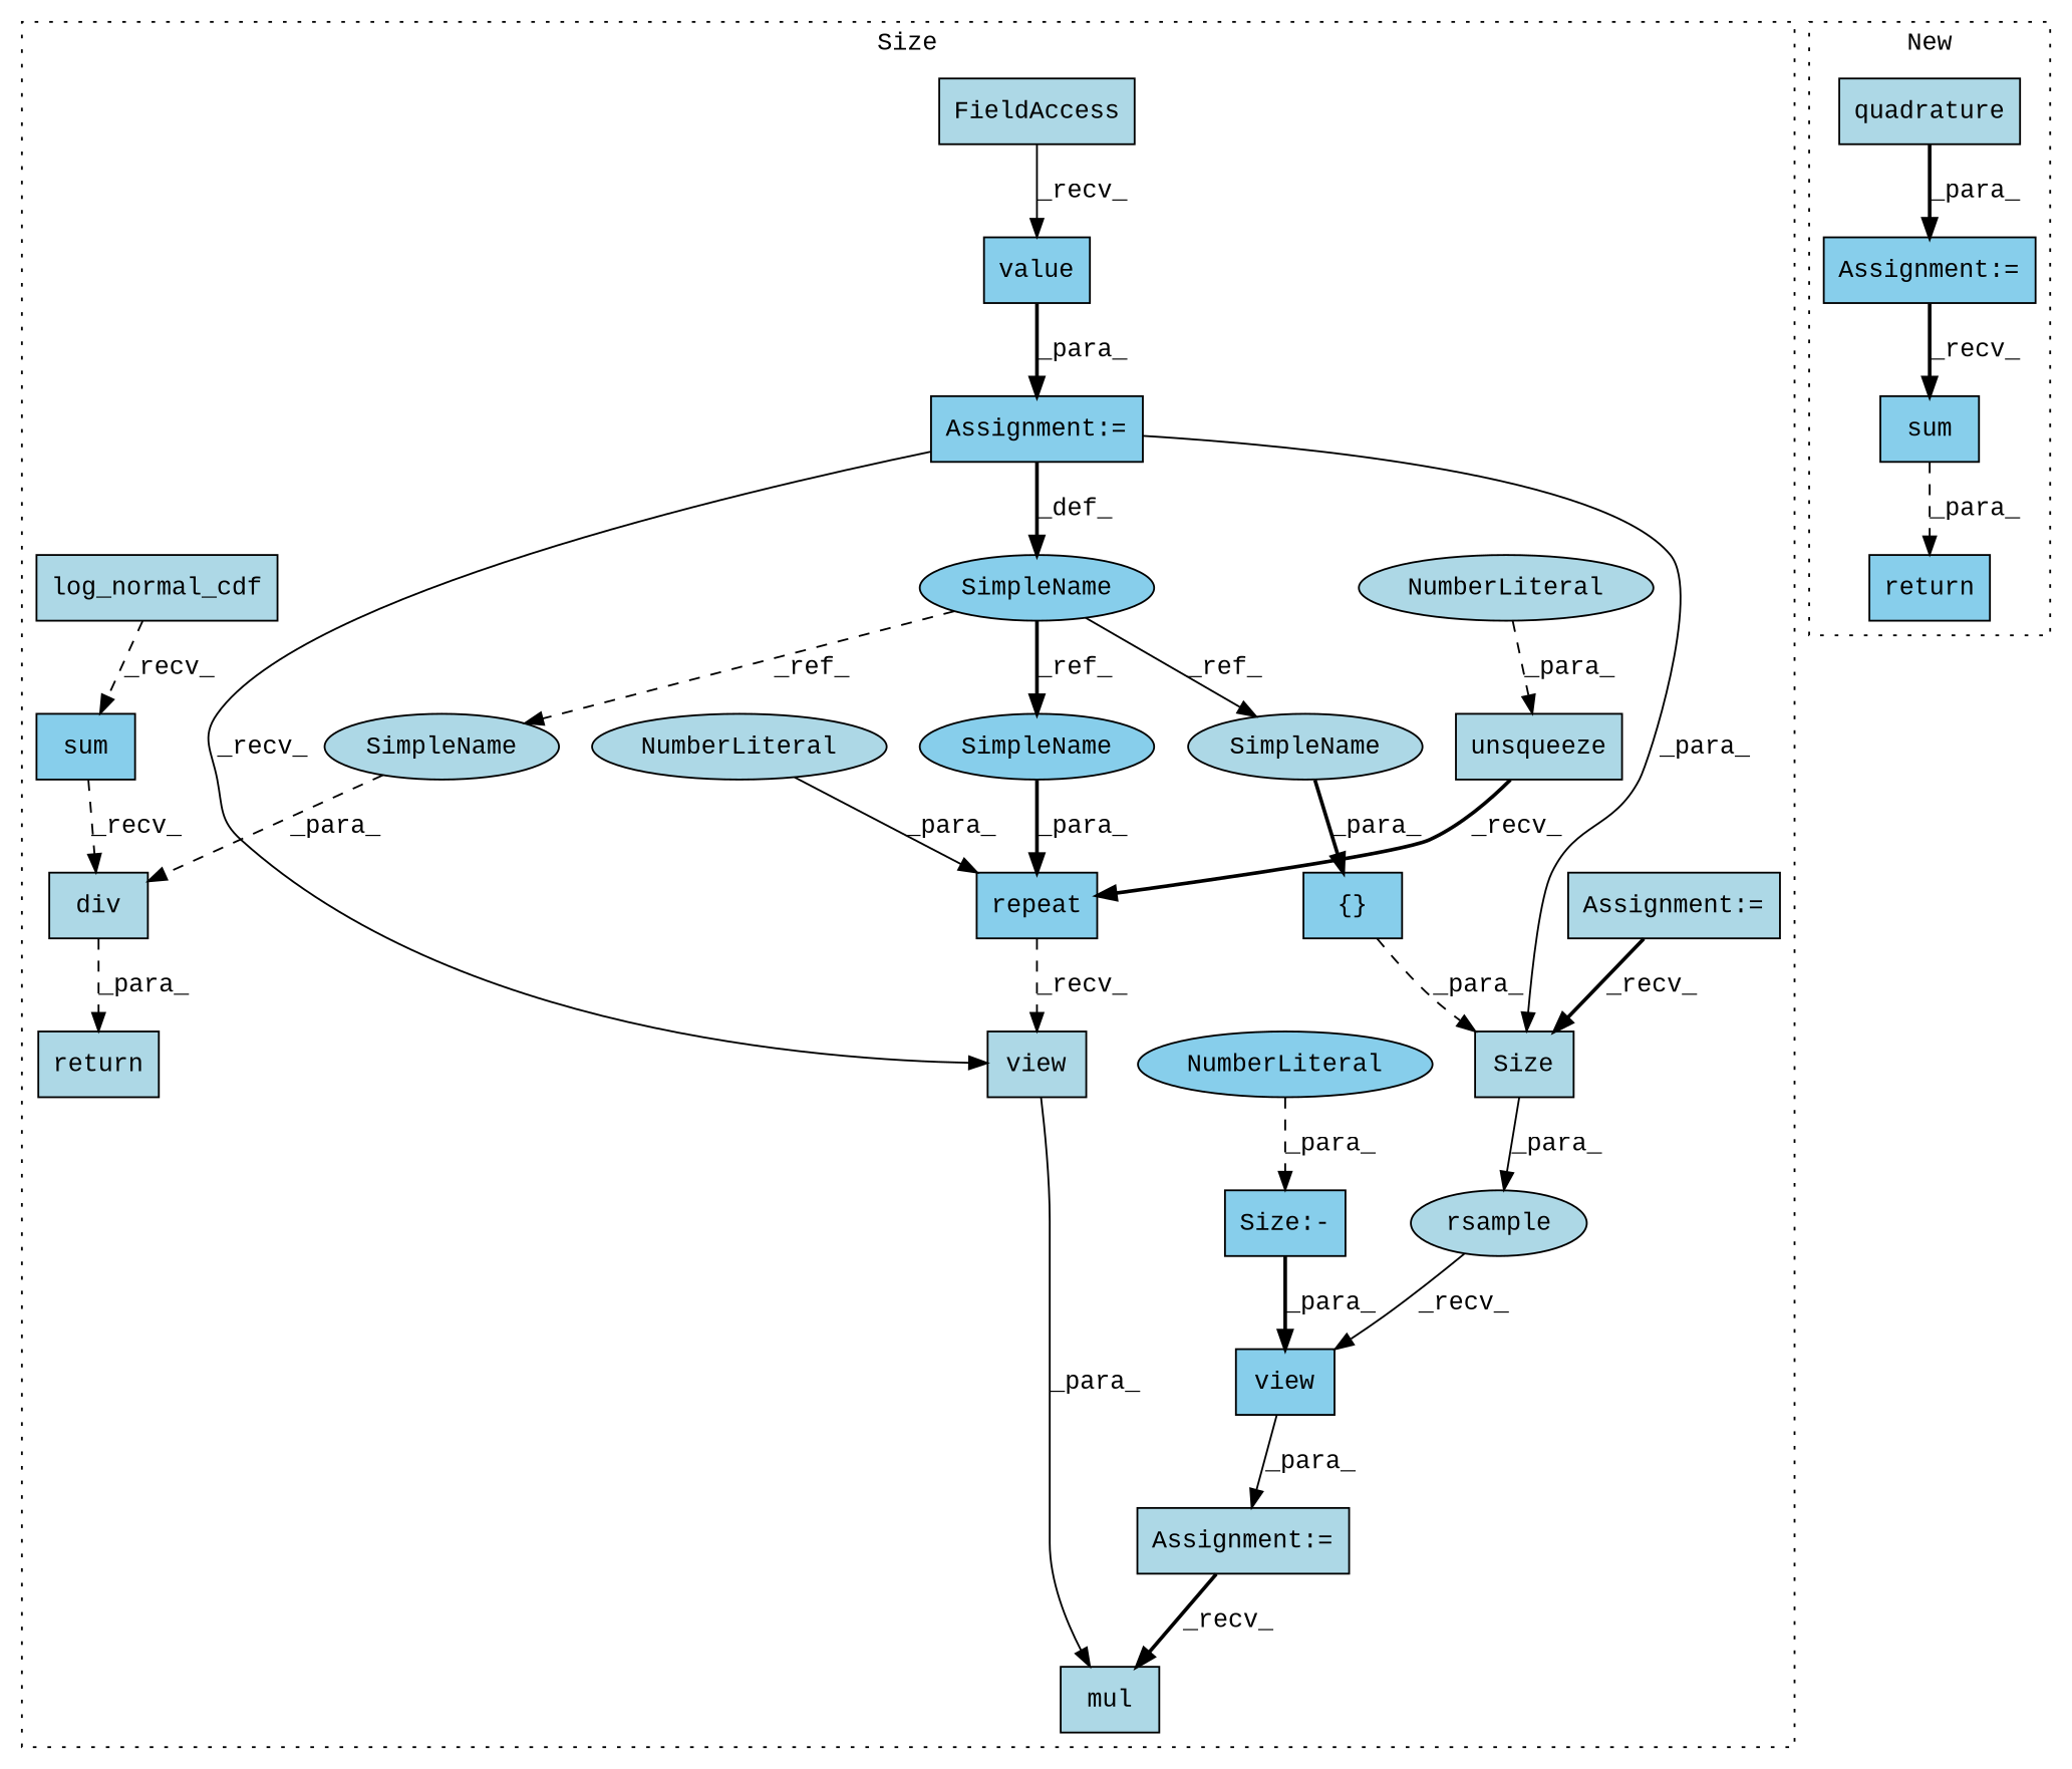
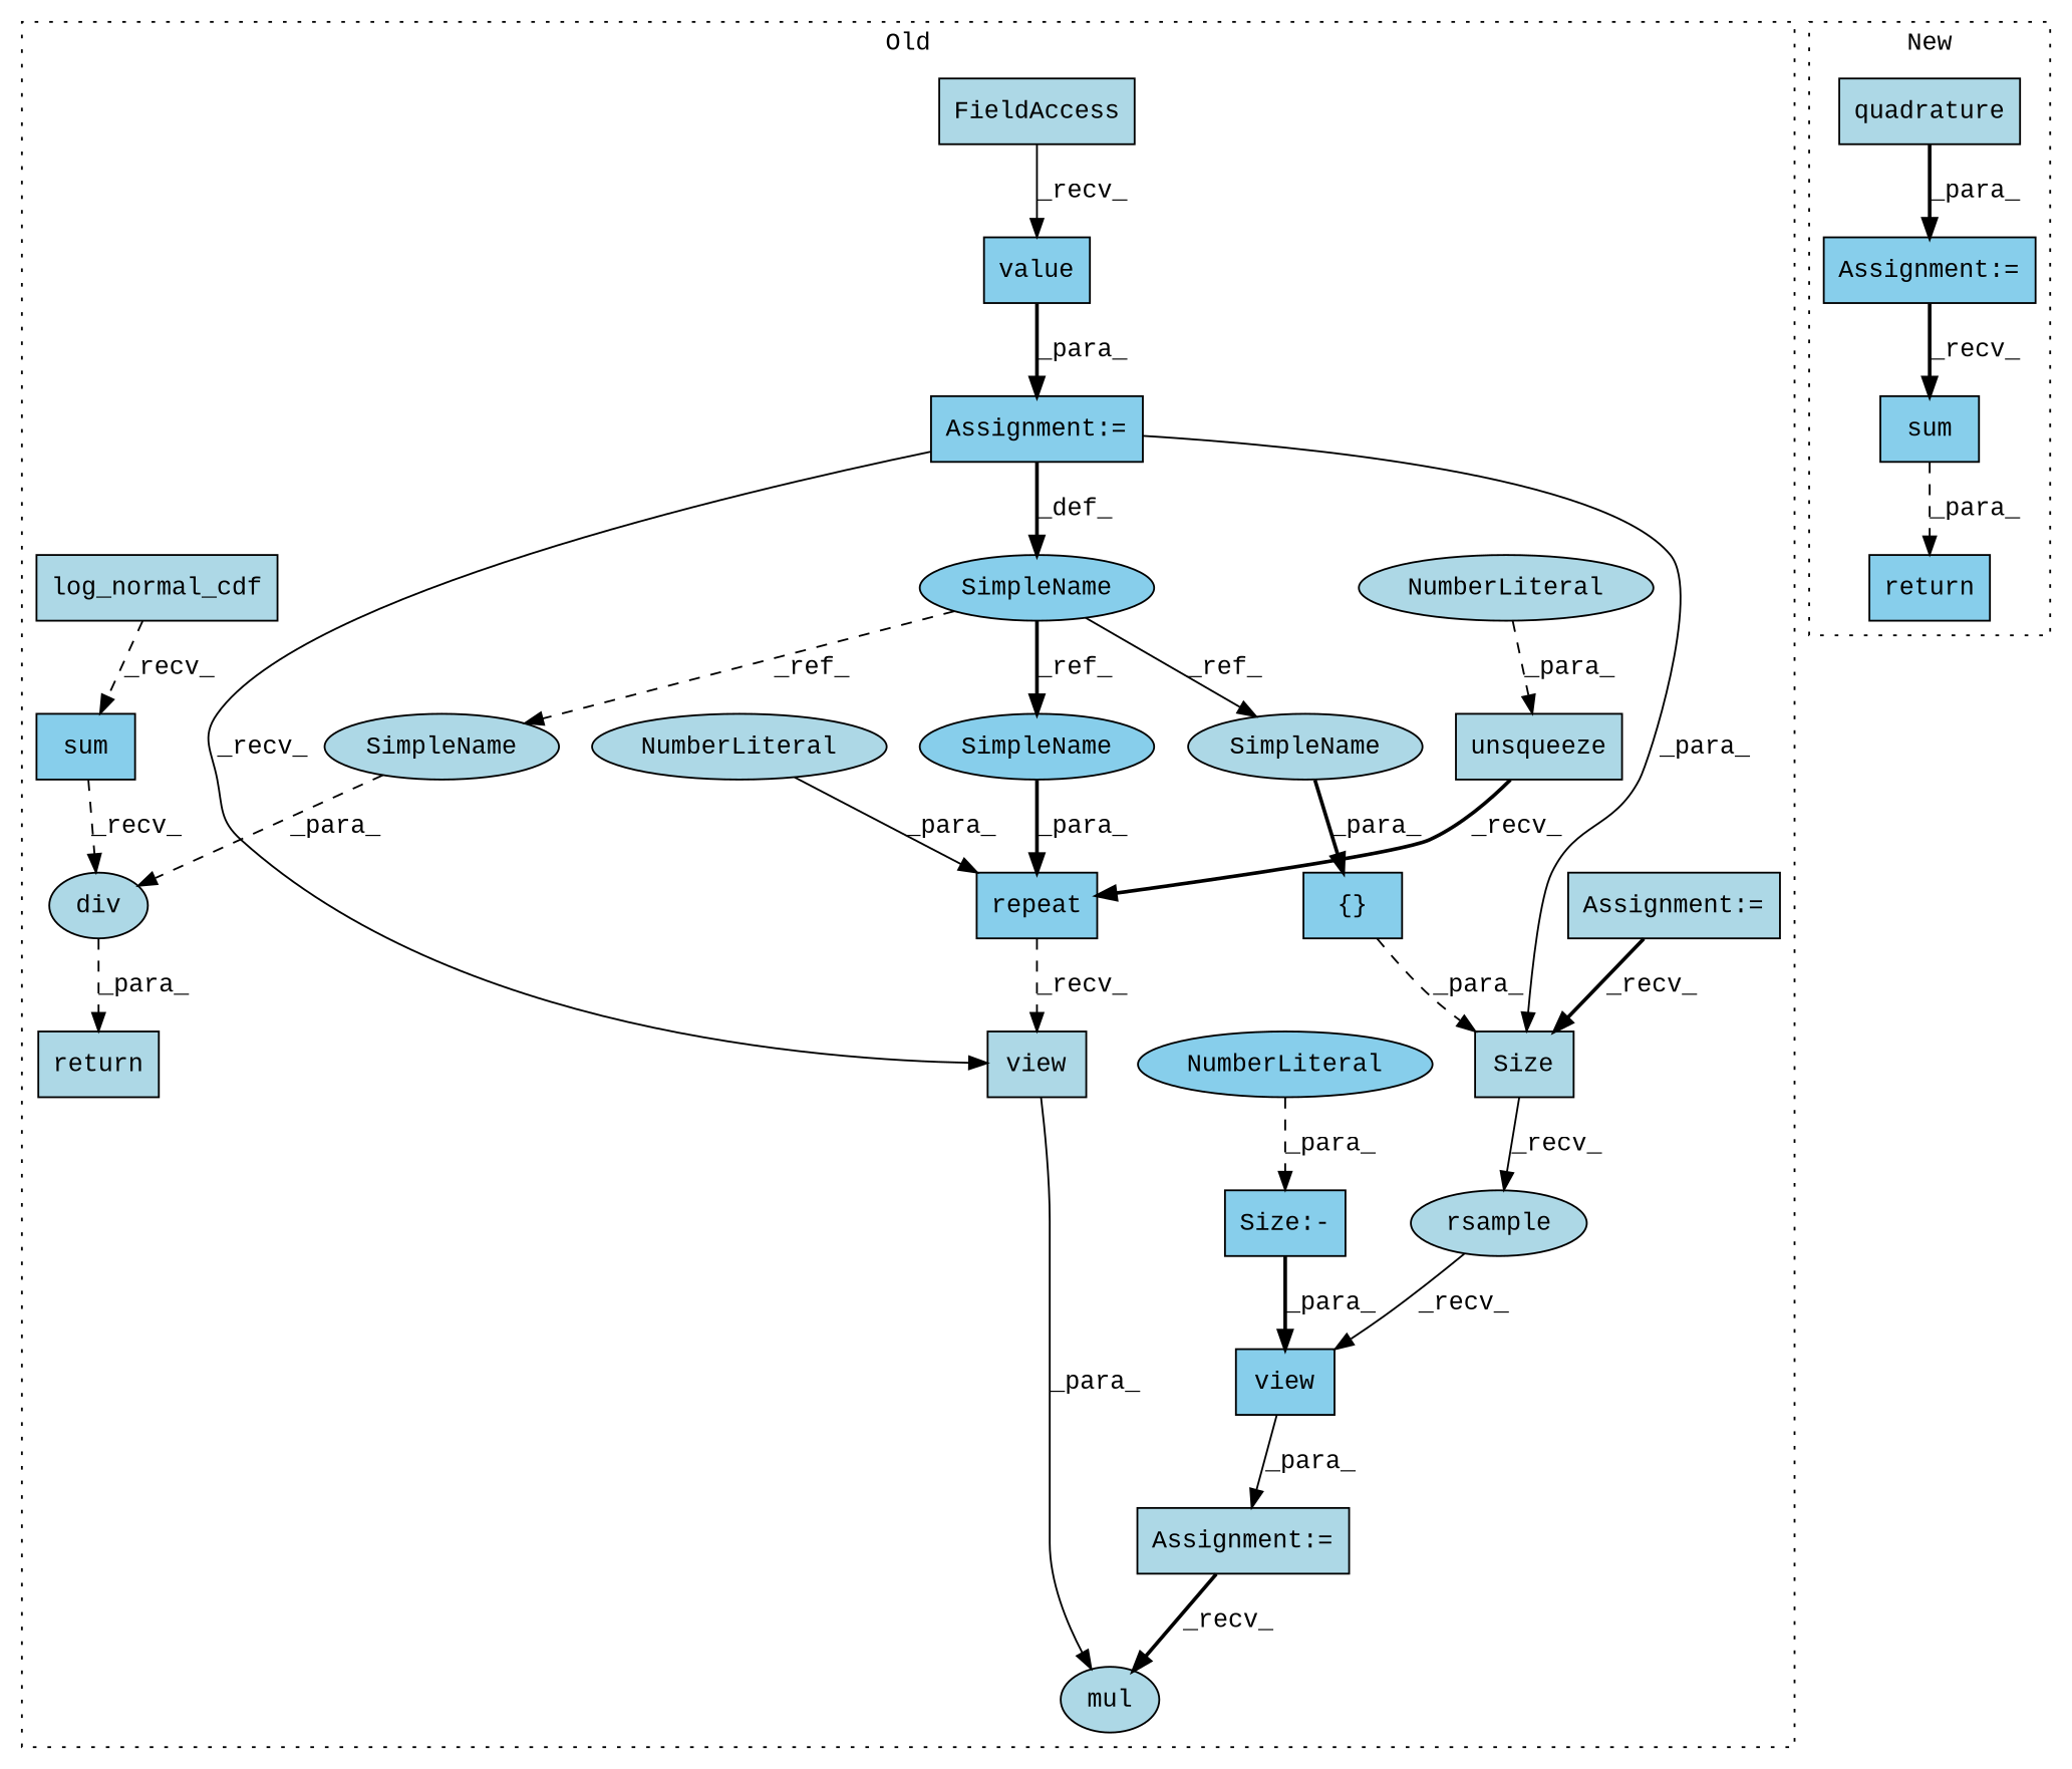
  digraph {
    fontname="Liberation Mono"
    node [a=32 fillcolor=lightblue fontname="Liberation Mono" l=1 shape=box style=filled]
    edge [fontname="Liberation Mono" style=bold]
    n1 [fillcolor=skyblue l="7,1" label=repeat s="1168,1188"]
    n2 [a=34 label=NumberLiteral s=1187 shape=ellipse]
    n3 [l="10,1" label=unsqueeze s="1155,1166"]
-   n4 [l="4,1" label=div s="1253,1268"]
+   n4 [l="4,1" label=div s="1253,1268" shape=ellipse]
    n5 [a=4 fillcolor=skyblue l="1,1" label="{}" s="1111,1123"]
    n6 [l="8,1" label=rsample s="1083,1125" shape=ellipse]
    n7 [a=34 label=NumberLiteral s=1165 shape=ellipse]
    n8 [l="5,1" label=view s="1190,1197"]
-   n9 [l="4,1" label=mul s="1234,1244"]
+   n9 [l="4,1" label=mul s="1234,1244" shape=ellipse]
    n10 [fillcolor=skyblue l="5,1" label=view s="1127,1134"]
    n11 [l="5,1" label=Size s="1097,1124"]
    n12 [fillcolor=skyblue l=5 label=sum s=1247]
    n13 [a=42 fillcolor=skyblue l=11 label=SimpleName s=1006 shape=ellipse]
    n14 [a=7 l=5 label="Assignment:=" s=941]
    n15 [a=38 fillcolor=skyblue label="Size:-" s=1132]
    n16 [a=34 fillcolor=skyblue label=NumberLiteral s=1133 shape=ellipse]
    n17 [fillcolor=skyblue l=7 label=value s=1050]
    n18 [a=22 l=31 label=FieldAccess s=1018]
    n19 [a=7 fillcolor=skyblue label="Assignment:=" s=1017]
    n20 [l="15,1" label=log_normal_cdf s="1211,1245"]
    n21 [a=7 label="Assignment:=" s=1070]
    n22 [a=41 l=7 label=return s=1204]
    n23 [a=42 l=11 label=SimpleName s=1257 shape=ellipse]
    n24 [a=42 l=11 label=SimpleName s=1112 shape=ellipse]
    n25 [a=42 fillcolor=skyblue l=11 label=SimpleName s=1175 shape=ellipse]
    n26 [fillcolor=skyblue l=5 label=sum s=1260]
    n27 [a=7 fillcolor=skyblue label="Assignment:=" s=1198]
    n28 [l="11,1" label=quadrature s="1204,1242"]
    n29 [a=41 fillcolor=skyblue l=7 label=return s=1249]
    subgraph cluster_1 {
-     label=Size
+     label=Old
      style=dotted
      n1
      n2
      n3
      n4
      n5
      n6
      n7
      n8
      n9
      n10
      n11
      n12
      n13
      n14
      n15
      n16
      n17
      n18
      n19
      n20
      n21
      n22
      n23
      n24
      n25
    }
    subgraph cluster_2 {
      label=New
      style=dotted
      n26
      n27
      n28
      n29
    }
    n1 -> n8 [label=_recv_ style=dashed]
    n2 -> n1 [label=_para_ style=solid]
    n3 -> n1 [label=_recv_]
    n4 -> n22 [label=_para_ style=dashed]
    n5 -> n11 [label=_para_ style=dashed]
    n6 -> n10 [label=_recv_ style=solid]
    n7 -> n3 [label=_para_ style=dashed]
    n8 -> n9 [label=_para_ style=solid]
    n10 -> n21 [label=_para_ style=solid]
-   n11 -> n6 [label=_para_ style=solid]
+   n11 -> n6 [label=_recv_ style=solid]
    n12 -> n4 [label=_recv_ style=dashed]
    n13 -> n23 [label=_ref_ style=dashed]
    n13 -> n24 [label=_ref_ style=solid]
    n13 -> n25 [label=_ref_]
    n14 -> n11 [label=_recv_]
    n15 -> n10 [label=_para_]
    n16 -> n15 [label=_para_ style=dashed]
    n17 -> n19 [label=_para_]
    n18 -> n17 [label=_recv_ style=solid]
    n19 -> n8 [label=_recv_ style=solid]
    n19 -> n11 [label=_para_ style=solid]
    n19 -> n13 [label=_def_]
    n20 -> n12 [label=_recv_ style=dashed]
    n21 -> n9 [label=_recv_]
    n23 -> n4 [label=_para_ style=dashed]
    n24 -> n5 [label=_para_]
    n25 -> n1 [label=_para_]
    n26 -> n29 [label=_para_ style=dashed]
    n27 -> n26 [label=_recv_]
    n28 -> n27 [label=_para_]
  }
